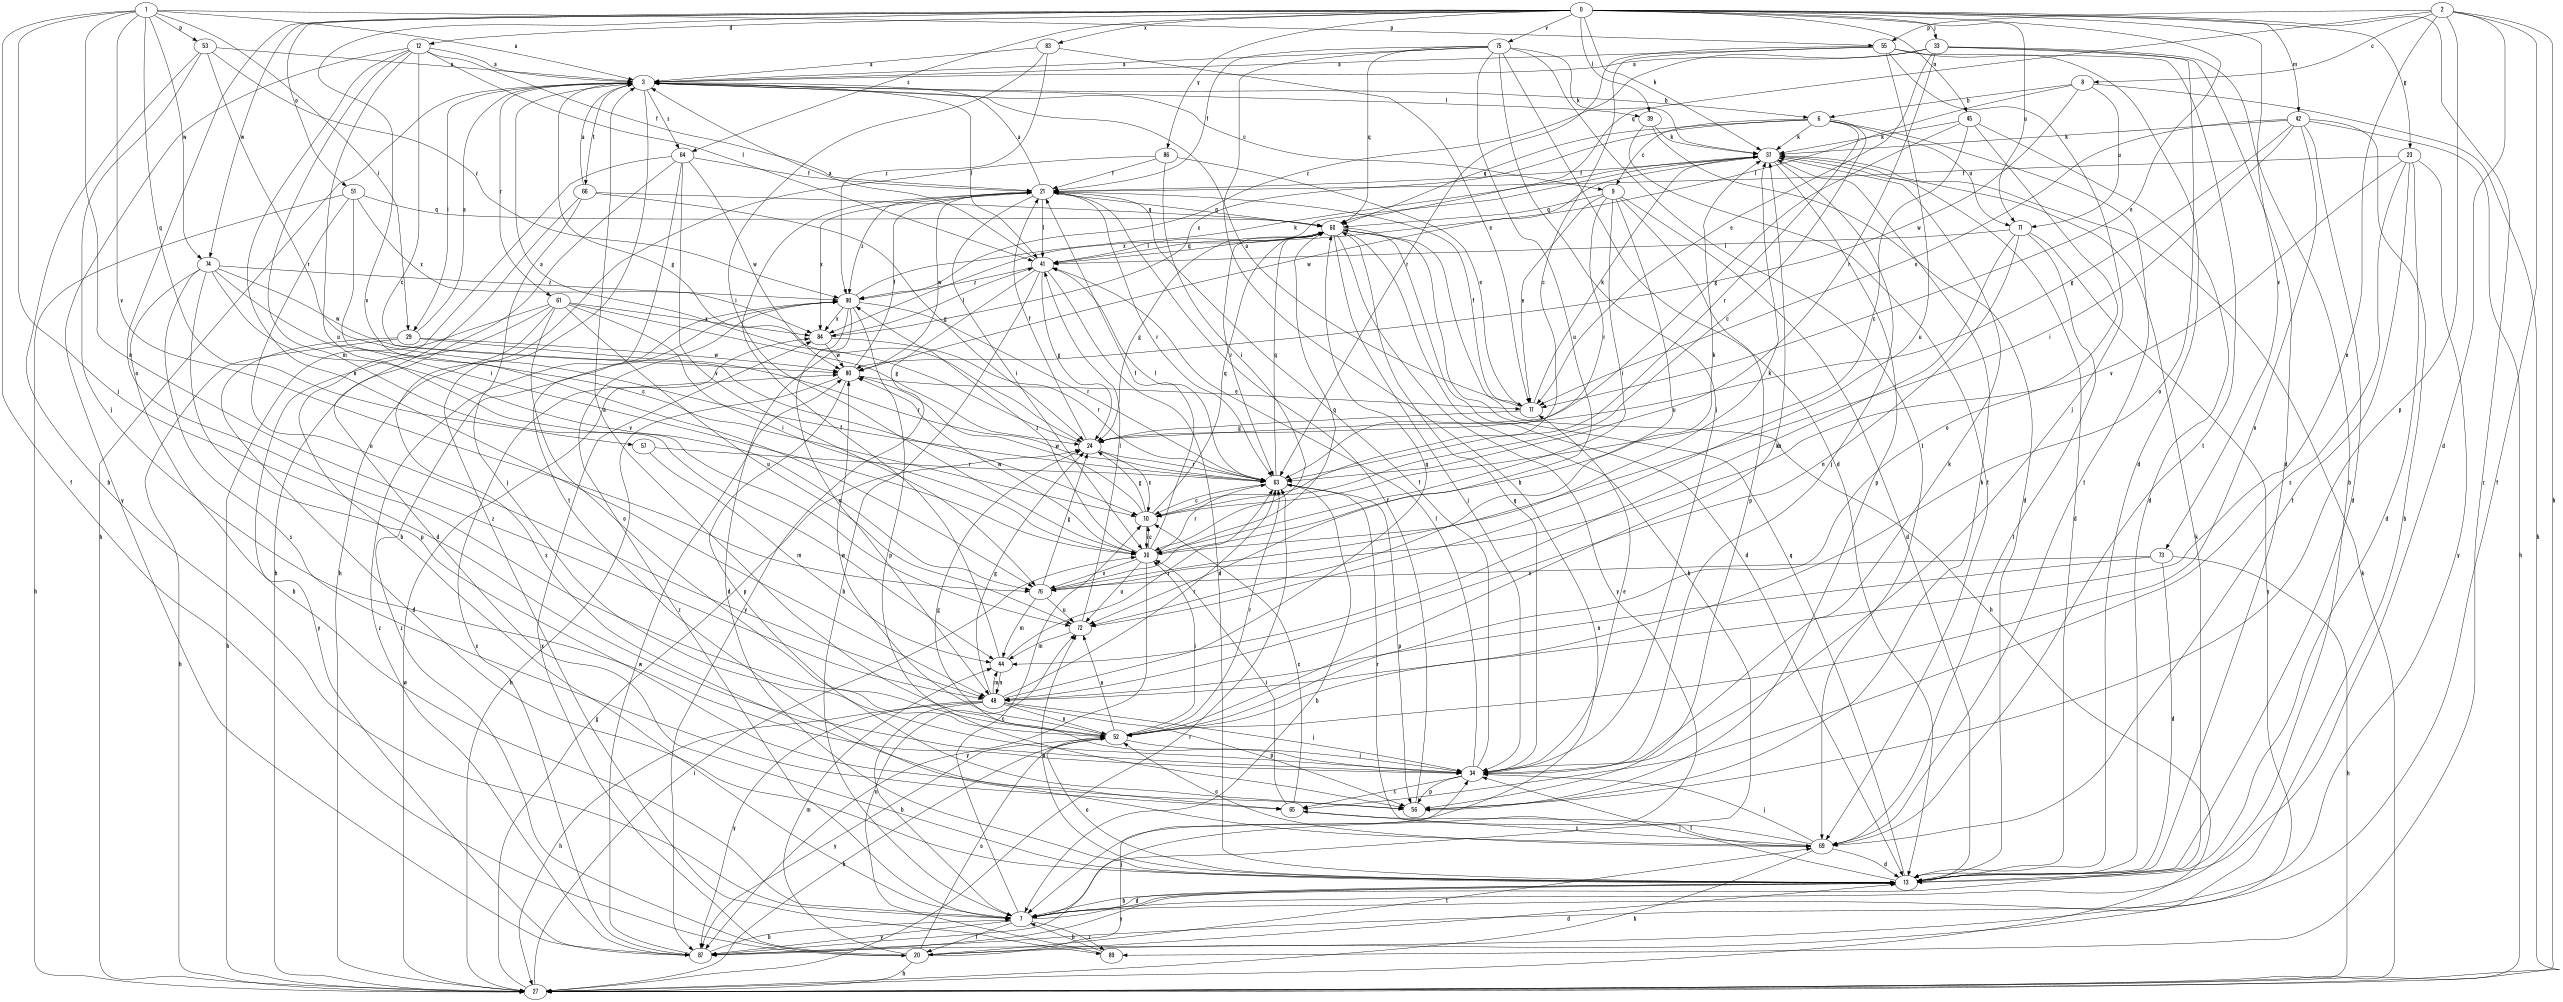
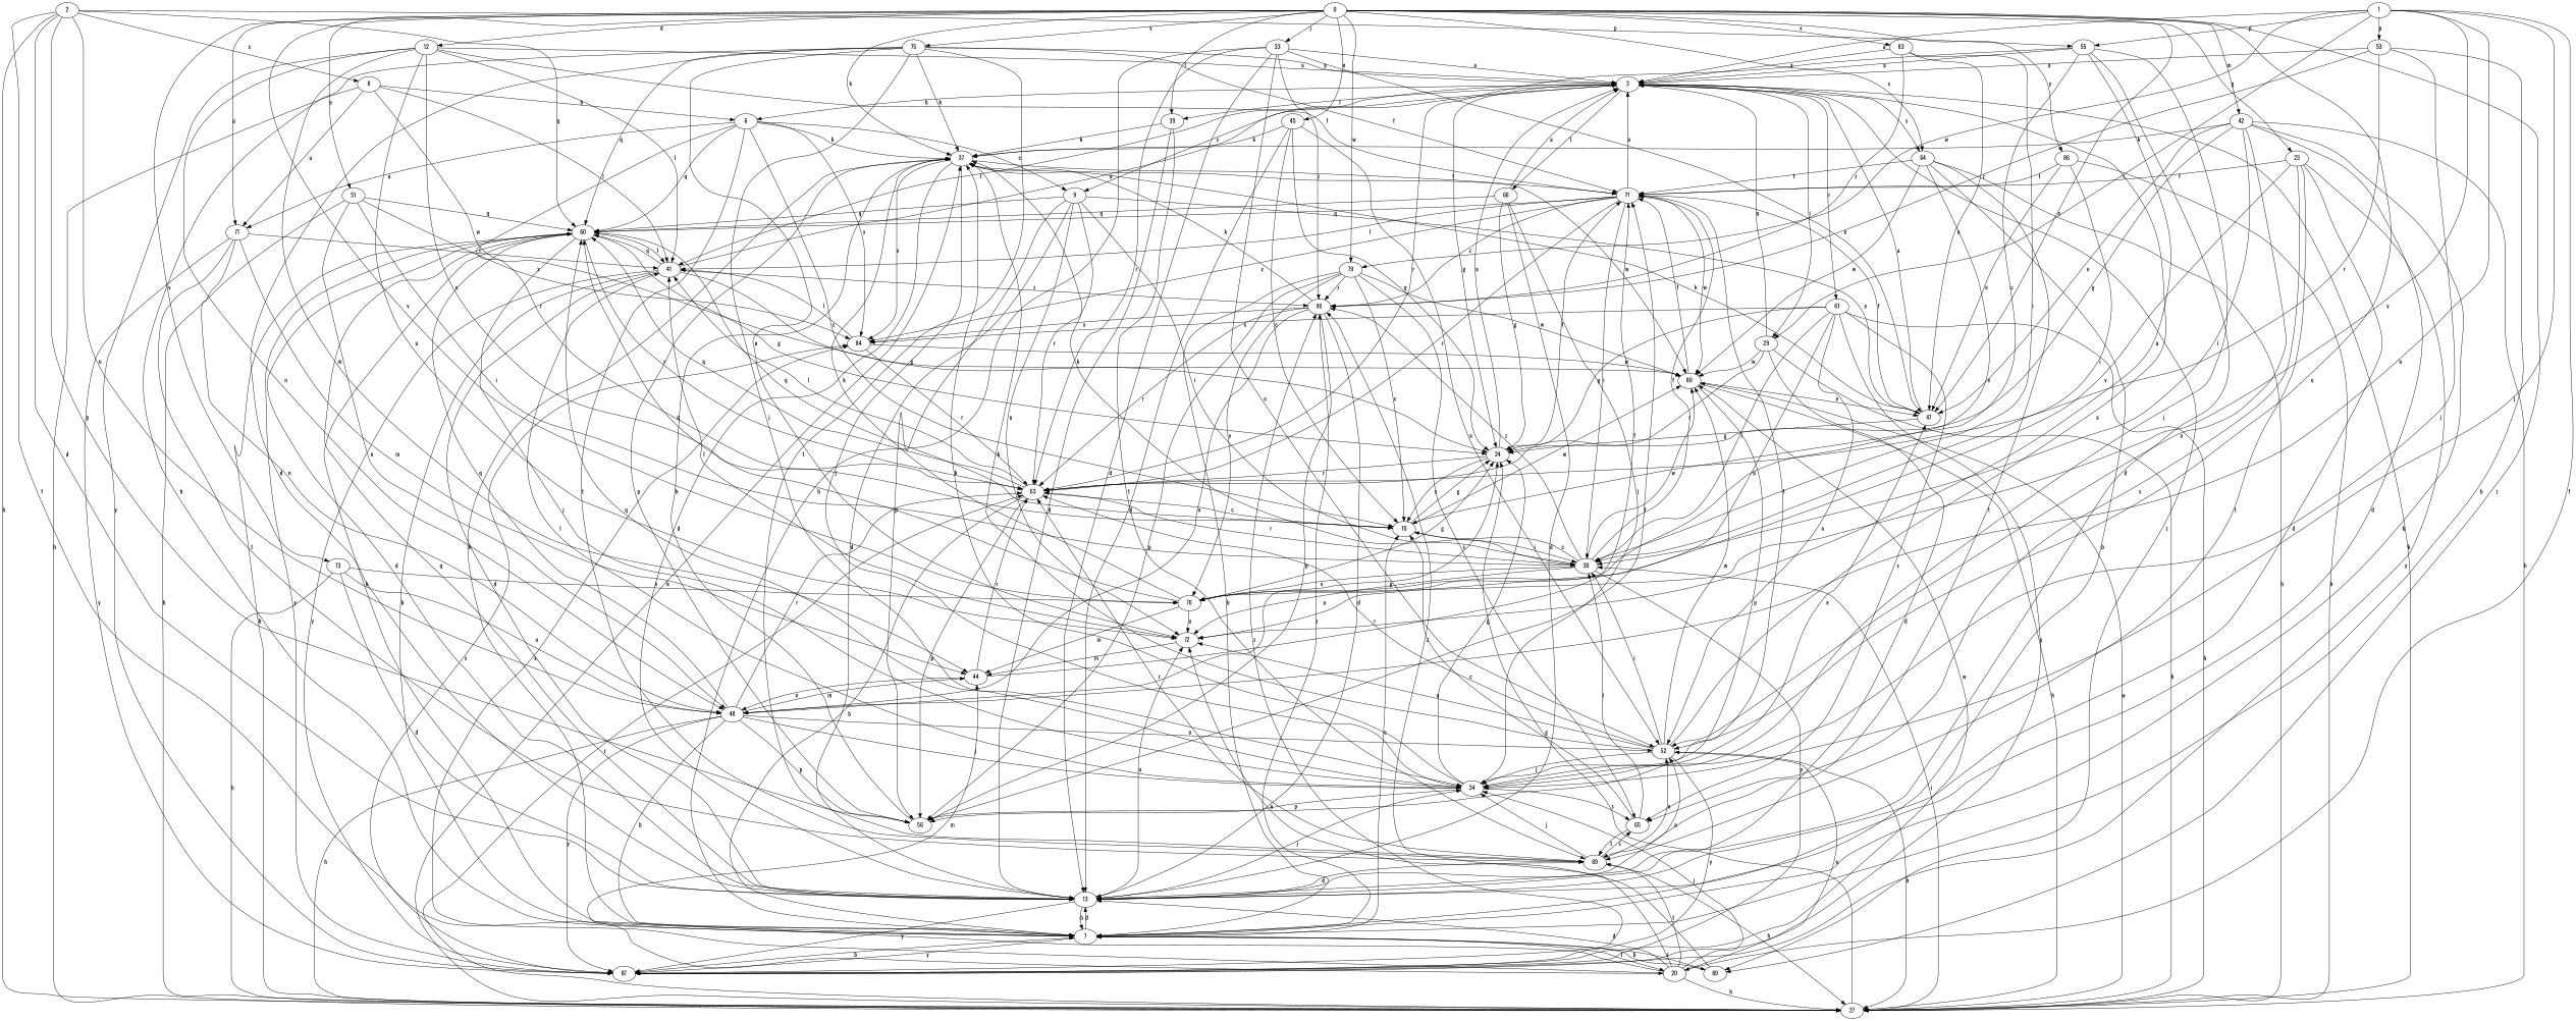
  strict digraph {
    fontname=Oswald
    node [fontname=Oswald]
    edge [fontname=Oswald]
    0
    12
-   17
+   17 [label=47]
    23
    33
    37
    39
    42
    45
    51
    52
    64
    71
    73
    75
    76
-   79 [label=74]
+   79
    83
    86
    89
    3
    48
    41
    10
    87
    72
    21
    44
    24
    13
    69
    65
    63
    7
    90
    34
    56
    84
    80
    27
    30
    60
    1
    20
    29
    53
    55
-   57
    6
    9
    61
    66
    2
    8
    0 -> 12 [label=d]
    0 -> 17 [label=e]
    0 -> 23 [label=g]
    0 -> 33 [label=j]
    0 -> 37 [label=k]
    0 -> 39 [label=l]
    0 -> 42 [label=m]
    0 -> 45 [label=n]
    0 -> 51 [label=o]
    0 -> 52 [label=o]
    0 -> 64 [label=s]
    0 -> 71 [label=u]
    0 -> 73 [label=v]
    0 -> 75 [label=v]
    0 -> 76 [label=v]
    0 -> 79 [label=w]
    0 -> 83 [label=x]
    0 -> 86 [label=y]
    0 -> 89 [label=z]
    12 -> 3 [label=a]
    12 -> 48 [label=n]
    12 -> 41 [label=l]
    12 -> 10 [label=c]
    12 -> 87 [label=y]
    12 -> 72 [label=u]
    12 -> 21 [label=f]
    12 -> 44 [label=m]
    17 -> 37 [label=k]
    17 -> 3 [label=a]
    17 -> 21 [label=f]
    17 -> 24 [label=g]
    23 -> 76 [label=v]
    23 -> 87 [label=y]
    23 -> 21 [label=f]
    23 -> 13 [label=d]
    23 -> 69 [label=t]
    23 -> 65 [label=s]
    33 -> 17 [label=e]
    33 -> 52 [label=o]
    33 -> 3 [label=a]
    33 -> 13 [label=d]
    33 -> 63 [label=r]
    33 -> 7 [label=b]
    33 -> 90 [label=z]
    37 -> 21 [label=f]
    37 -> 13 [label=d]
    37 -> 34 [label=j]
    37 -> 56 [label=p]
    37 -> 84 [label=x]
    37 -> 80 [label=w]
    39 -> 37 [label=k]
    39 -> 13 [label=d]
    39 -> 69 [label=t]
    42 -> 17 [label=e]
    42 -> 37 [label=k]
    42 -> 52 [label=o]
    42 -> 24 [label=g]
    42 -> 13 [label=d]
    42 -> 7 [label=b]
    42 -> 27 [label=h]
    42 -> 30 [label=i]
    45 -> 37 [label=k]
    45 -> 52 [label=o]
    45 -> 10 [label=c]
    45 -> 24 [label=g]
    45 -> 13 [label=d]
    51 -> 48 [label=n]
    51 -> 84 [label=x]
    51 -> 27 [label=h]
    51 -> 30 [label=i]
    51 -> 60 [label=q]
    52 -> 37 [label=k]
    52 -> 3 [label=a]
    52 -> 87 [label=y]
    52 -> 72 [label=u]
    52 -> 63 [label=r]
    52 -> 34 [label=j]
    52 -> 80 [label=w]
    52 -> 27 [label=h]
    52 -> 30 [label=i]
    64 -> 76 [label=v]
    64 -> 21 [label=f]
    64 -> 69 [label=t]
    64 -> 7 [label=b]
    64 -> 80 [label=w]
    64 -> 27 [label=h]
    71 -> 48 [label=n]
    71 -> 41 [label=l]
    71 -> 87 [label=y]
    71 -> 44 [label=m]
    71 -> 69 [label=t]
    73 -> 76 [label=v]
    73 -> 48 [label=n]
    73 -> 13 [label=d]
    73 -> 27 [label=h]
    75 -> 37 [label=k]
    75 -> 3 [label=a]
    75 -> 72 [label=u]
    75 -> 21 [label=f]
    75 -> 13 [label=d]
    75 -> 69 [label=t]
    75 -> 7 [label=b]
    75 -> 34 [label=j]
    75 -> 60 [label=q]
    76 -> 37 [label=k]
    76 -> 72 [label=u]
    76 -> 44 [label=m]
    76 -> 24 [label=g]
    76 -> 60 [label=q]
    79 -> 76 [label=v]
    79 -> 10 [label=c]
    79 -> 65 [label=s]
    79 -> 7 [label=b]
    79 -> 90 [label=z]
    79 -> 56 [label=p]
    79 -> 80 [label=w]
    83 -> 17 [label=e]
    83 -> 3 [label=a]
    83 -> 90 [label=z]
    83 -> 30 [label=i]
    86 -> 17 [label=e]
    86 -> 21 [label=f]
    86 -> 27 [label=h]
    86 -> 30 [label=i]
    89 -> 72 [label=u]
    89 -> 7 [label=b]
    3 -> 39 [label=l]
    3 -> 64 [label=s]
    3 -> 89 [label=z]
    3 -> 41 [label=l]
    3 -> 24 [label=g]
    3 -> 27 [label=h]
    3 -> 29 [label=i]
    3 -> 6 [label=b]
    3 -> 9 [label=c]
    3 -> 61 [label=r]
    3 -> 66 [label=t]
    48 -> 52 [label=o]
    48 -> 87 [label=y]
    48 -> 44 [label=m]
    48 -> 24 [label=g]
    48 -> 63 [label=r]
    48 -> 7 [label=b]
    48 -> 34 [label=j]
    48 -> 56 [label=p]
    48 -> 27 [label=h]
    48 -> 60 [label=q]
    41 -> 3 [label=a]
    41 -> 87 [label=y]
    41 -> 24 [label=g]
    41 -> 13 [label=d]
    41 -> 7 [label=b]
    41 -> 90 [label=z]
    41 -> 60 [label=q]
    10 -> 24 [label=g]
    10 -> 80 [label=w]
    10 -> 30 [label=i]
    10 -> 60 [label=q]
    87 -> 7 [label=b]
    87 -> 90 [label=z]
    87 -> 84 [label=x]
    87 -> 80 [label=w]
    72 -> 41 [label=l]
    72 -> 44 [label=m]
    21 -> 3 [label=a]
    21 -> 41 [label=l]
    21 -> 63 [label=r]
    21 -> 90 [label=z]
    21 -> 84 [label=x]
    21 -> 80 [label=w]
    21 -> 30 [label=i]
    21 -> 60 [label=q]
    44 -> 48 [label=n]
    44 -> 21 [label=f]
    44 -> 63 [label=r]
    24 -> 3 [label=a]
    24 -> 10 [label=c]
    24 -> 21 [label=f]
    24 -> 63 [label=r]
    13 -> 52 [label=o]
    13 -> 87 [label=y]
    13 -> 72 [label=u]
    13 -> 7 [label=b]
    13 -> 34 [label=j]
    13 -> 60 [label=q]
    69 -> 52 [label=o]
    69 -> 13 [label=d]
    69 -> 65 [label=s]
    69 -> 63 [label=r]
    69 -> 34 [label=j]
    69 -> 27 [label=h]
    65 -> 10 [label=c]
    65 -> 69 [label=t]
    65 -> 30 [label=i]
    63 -> 41 [label=l]
    63 -> 10 [label=c]
    63 -> 7 [label=b]
    63 -> 56 [label=p]
    63 -> 60 [label=q]
    7 -> 37 [label=k]
    7 -> 89 [label=z]
    7 -> 10 [label=c]
    7 -> 87 [label=y]
    7 -> 13 [label=d]
    7 -> 90 [label=z]
    7 -> 20 [label=f]
    90 -> 37 [label=k]
    90 -> 48 [label=n]
    90 -> 13 [label=d]
    90 -> 63 [label=r]
    90 -> 56 [label=p]
    90 -> 84 [label=x]
    34 -> 17 [label=e]
    34 -> 37 [label=k]
    34 -> 41 [label=l]
    34 -> 21 [label=f]
    34 -> 24 [label=g]
    34 -> 65 [label=s]
    34 -> 56 [label=p]
    34 -> 60 [label=q]
    56 -> 37 [label=k]
    56 -> 21 [label=f]
    84 -> 41 [label=l]
    84 -> 63 [label=r]
    84 -> 80 [label=w]
    80 -> 17 [label=e]
    80 -> 21 [label=f]
    80 -> 56 [label=p]
    80 -> 27 [label=h]
    27 -> 37 [label=k]
    27 -> 24 [label=g]
    27 -> 63 [label=r]
    27 -> 80 [label=w]
    27 -> 30 [label=i]
    30 -> 37 [label=k]
    30 -> 76 [label=v]
    30 -> 10 [label=c]
    30 -> 87 [label=y]
    30 -> 72 [label=u]
    30 -> 21 [label=f]
    30 -> 63 [label=r]
    30 -> 90 [label=z]
    30 -> 80 [label=w]
    60 -> 41 [label=l]
    60 -> 87 [label=y]
    60 -> 24 [label=g]
    60 -> 13 [label=d]
    60 -> 63 [label=r]
    60 -> 7 [label=b]
    60 -> 34 [label=j]
    60 -> 27 [label=h]
    1 -> 76 [label=v]
    1 -> 79 [label=w]
    1 -> 3 [label=a]
    1 -> 48 [label=n]
    1 -> 34 [label=j]
    1 -> 20 [label=f]
    1 -> 29 [label=i]
    1 -> 53 [label=p]
    1 -> 55 [label=p]
-   1 -> 57 [label=q]
    20 -> 52 [label=o]
    20 -> 44 [label=m]
    20 -> 13 [label=d]
    20 -> 69 [label=t]
    20 -> 90 [label=z]
    20 -> 34 [label=j]
    20 -> 84 [label=x]
    20 -> 27 [label=h]
    29 -> 3 [label=a]
    29 -> 13 [label=d]
    29 -> 63 [label=r]
    29 -> 80 [label=w]
    29 -> 27 [label=h]
    53 -> 3 [label=a]
    53 -> 63 [label=r]
    53 -> 7 [label=b]
    53 -> 90 [label=z]
    53 -> 34 [label=j]
    55 -> 3 [label=a]
    55 -> 10 [label=c]
    55 -> 72 [label=u]
    55 -> 13 [label=d]
-   55 -> 69 [label=t]
    55 -> 63 [label=r]
    55 -> 34 [label=j]
-   57 -> 44 [label=m]
-   57 -> 63 [label=r]
    6 -> 37 [label=k]
    6 -> 71 [label=u]
    6 -> 10 [label=c]
    6 -> 69 [label=t]
    6 -> 63 [label=r]
    6 -> 84 [label=x]
    6 -> 60 [label=q]
    6 -> 9 [label=c]
    9 -> 17 [label=e]
    9 -> 72 [label=u]
    9 -> 13 [label=d]
    9 -> 63 [label=r]
    9 -> 56 [label=p]
    9 -> 30 [label=i]
    9 -> 60 [label=q]
    61 -> 52 [label=o]
    61 -> 87 [label=y]
    61 -> 72 [label=u]
    61 -> 24 [label=g]
    61 -> 65 [label=s]
    61 -> 84 [label=x]
    61 -> 27 [label=h]
    61 -> 30 [label=i]
    66 -> 3 [label=a]
    66 -> 24 [label=g]
    66 -> 13 [label=d]
    66 -> 34 [label=j]
    66 -> 60 [label=q]
    2 -> 48 [label=n]
    2 -> 13 [label=d]
    2 -> 56 [label=p]
    2 -> 27 [label=h]
    2 -> 60 [label=q]
    2 -> 20 [label=f]
    2 -> 55 [label=p]
    2 -> 8 [label=c]
    8 -> 71 [label=u]
    8 -> 41 [label=l]
    8 -> 80 [label=w]
    8 -> 27 [label=h]
    8 -> 6 [label=b]
  }
